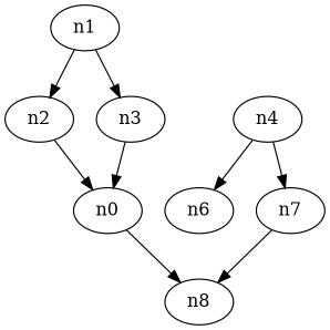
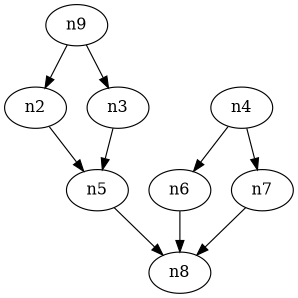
  digraph {
-   n1
+   n1 [label=n9]
    n2
    n3
-   n5 [label=n0]
+   n5
    n4
    n6
    n7
    n8
    n1 -> n2
    n1 -> n3
    n2 -> n5
    n3 -> n5
    n5 -> n8
    n4 -> n6
    n4 -> n7
+   n6 -> n8
    n7 -> n8
  }
